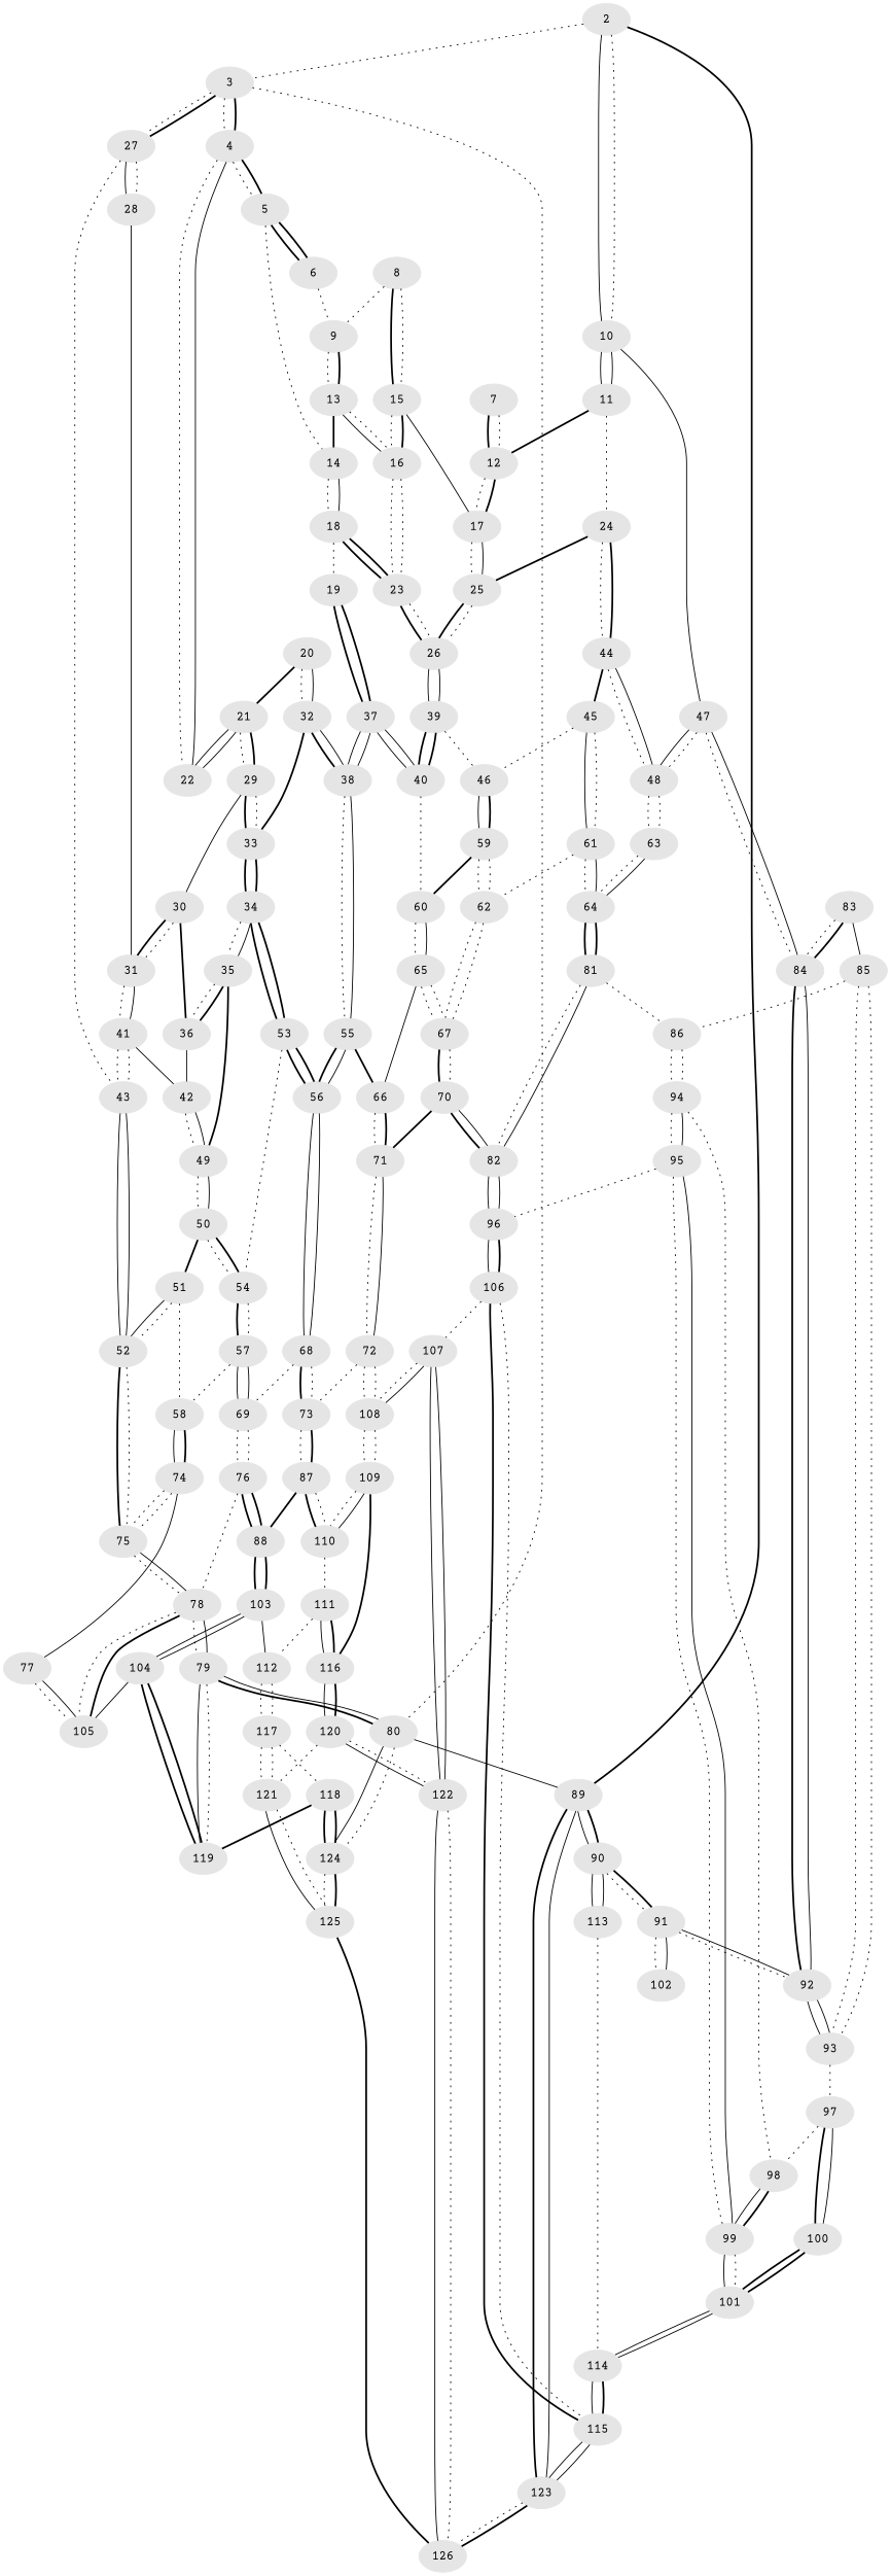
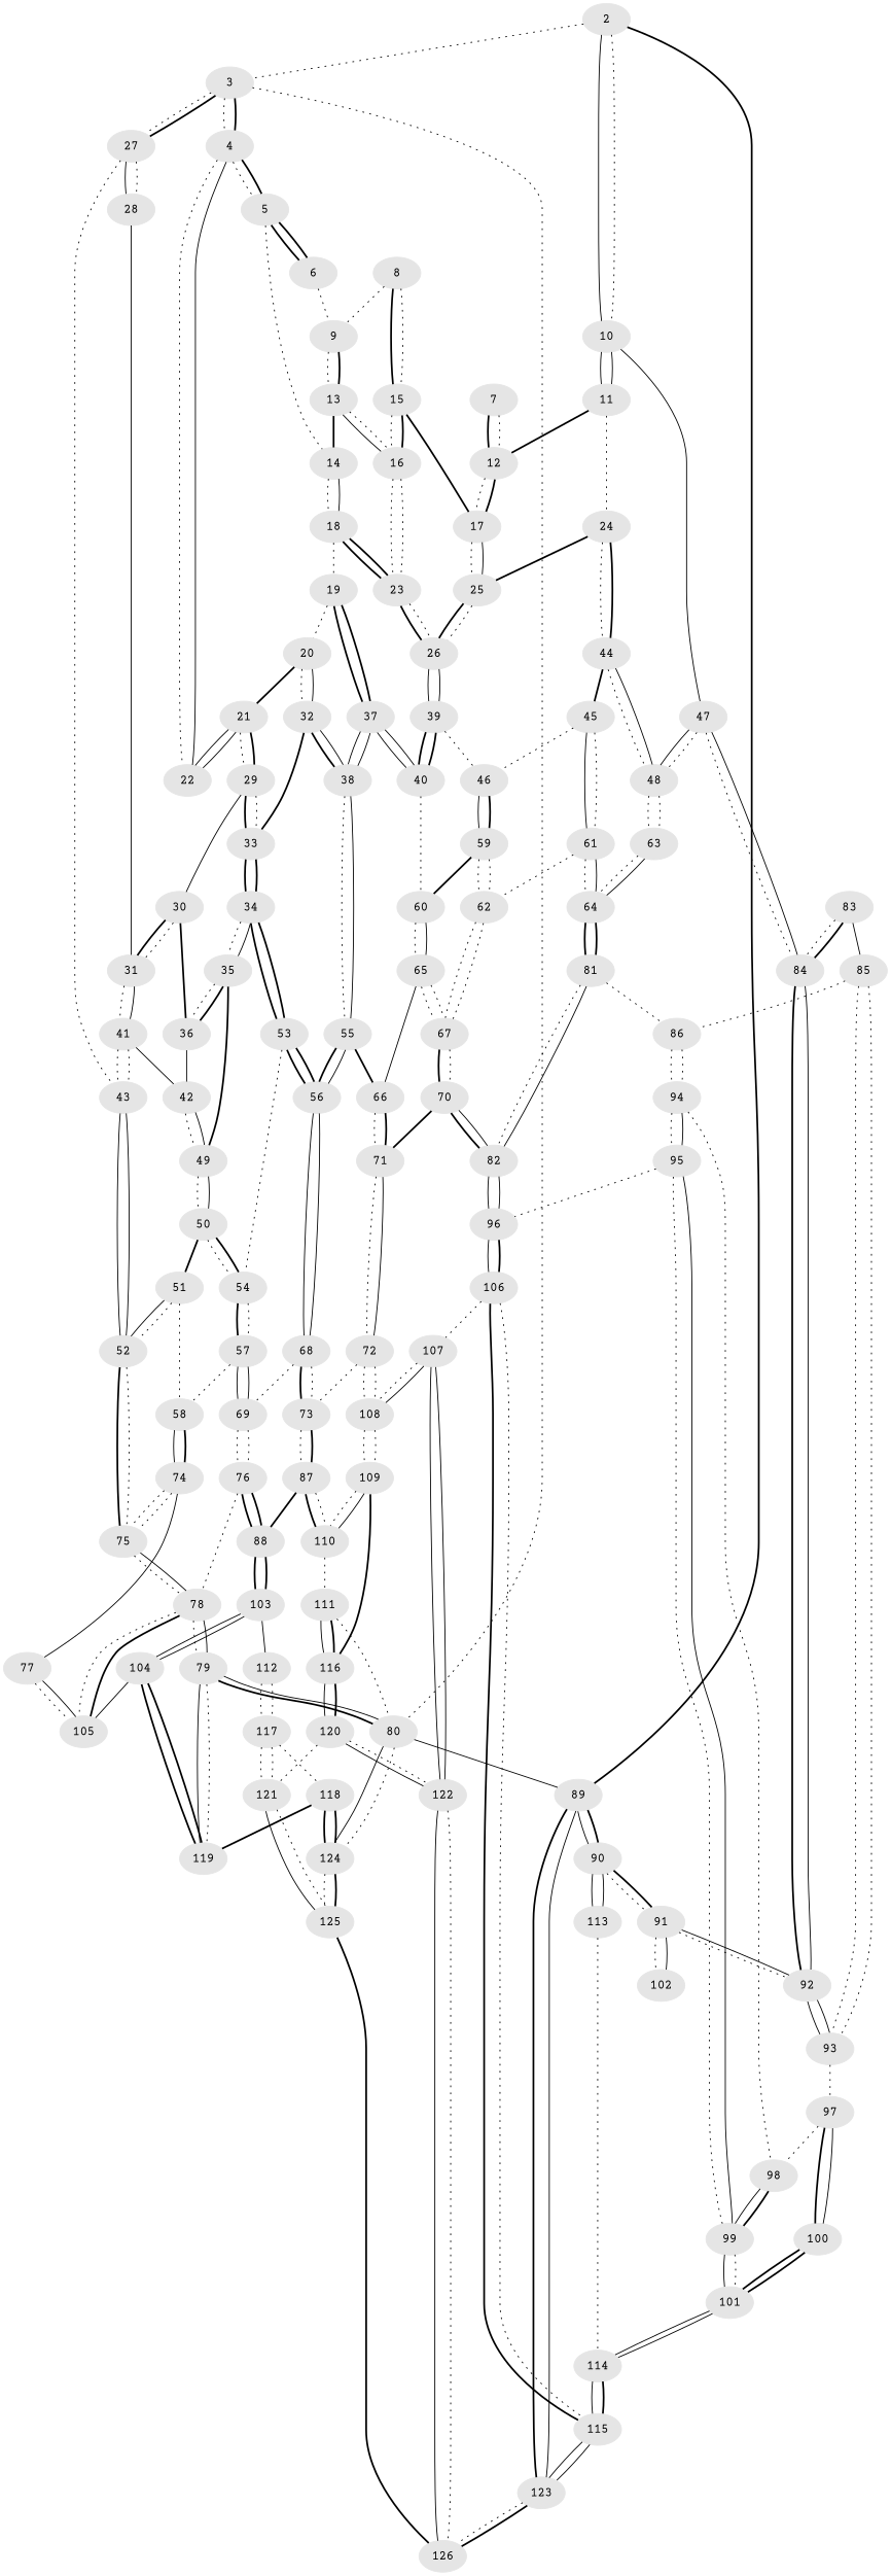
  graph {
    fontname="Courier Prime"
    node [color=gray90 fontname="Courier Prime" style=filled]
    edge [fontname="Courier Prime" style=dotted]
    2
    3
    10
    89
    7
    12
    4
    27
    80
    11
    47
    90
    123
    5
    22
    28
    43
    124
    6
    14
    9
    18
    13
    8
    15
    17
    16
    24
    48
    84
    25
    44
    23
    19
    26
    20
    37
    21
    32
    38
    40
    29
    33
    30
    39
    45
    46
    31
    52
    41
    36
    34
    42
    55
    35
    53
    49
    54
    56
    50
    60
    66
    59
    65
    75
    61
    63
    62
    64
    92
    51
    58
    57
    74
    78
    68
    69
    71
    73
    76
    77
    67
    81
    70
    82
    86
    72
    87
    88
    96
    108
    109
    110
    105
    79
    103
    119
    125
    94
    106
    83
    85
    93
    97
    95
    98
    111
    104
    112
    91
    113
    126
    102
    114
    100
    99
    101
    107
    115
    117
    122
    116
    120
    118
    121
    2 -- 3
    2 -- 10 [style=solid]
    2 -- 10
    2 -- 89 [style=bold]
    3 -- 4
    3 -- 4 [style=bold]
    3 -- 27
    3 -- 27 [style=bold]
    3 -- 80
    10 -- 11 [style=solid]
    10 -- 11 [style=solid]
    10 -- 47 [style=solid]
    89 -- 90 [style=solid]
    89 -- 90 [style=bold]
    89 -- 123 [style=bold]
    89 -- 123 [style=solid]
    7 -- 12 [style=bold]
    7 -- 12
    12 -- 17
    12 -- 17 [style=bold]
    4 -- 5
    4 -- 5 [style=bold]
    4 -- 22
    4 -- 22 [style=solid]
    27 -- 28 [style=solid]
    27 -- 28
    27 -- 43
    80 -- 89 [style=solid]
    80 -- 124 [style=solid]
    80 -- 124
    11 -- 12 [style=bold]
    11 -- 24
    47 -- 48 [style=solid]
    47 -- 48
    47 -- 84
    47 -- 84 [style=solid]
    90 -- 91
    90 -- 91 [style=bold]
    90 -- 113 [style=solid]
    90 -- 113 [style=solid]
    123 -- 126
    123 -- 126 [style=bold]
    5 -- 6 [style=bold]
    5 -- 6 [style=bold]
    5 -- 14
    28 -- 31 [style=solid]
    43 -- 52 [style=solid]
    43 -- 52 [style=solid]
    124 -- 125
    124 -- 125 [style=bold]
    6 -- 9
    14 -- 18
    14 -- 18 [style=solid]
    9 -- 13
    9 -- 13 [style=bold]
    18 -- 23 [style=bold]
    18 -- 23 [style=bold]
    18 -- 19
    13 -- 14 [style=bold]
    13 -- 16 [style=solid]
    13 -- 16
    8 -- 9
    8 -- 15 [style=bold]
    8 -- 15
-   15 -- 17 [style=solid]
+   15 -- 17 [style=bold]
    15 -- 16
    15 -- 16 [style=bold]
    17 -- 25
    17 -- 25 [style=solid]
    16 -- 23
    16 -- 23
    24 -- 25 [style=bold]
    24 -- 44
    24 -- 44 [style=bold]
    48 -- 63
    48 -- 63
    84 -- 92 [style=bold]
    84 -- 92 [style=solid]
    25 -- 26 [style=bold]
    25 -- 26
    44 -- 48
    44 -- 48 [style=solid]
    44 -- 45 [style=bold]
    23 -- 26 [style=bold]
    23 -- 26
+   19 -- 20
    19 -- 37 [style=bold]
    19 -- 37 [style=bold]
    26 -- 39 [style=solid]
    26 -- 39 [style=solid]
    20 -- 21 [style=bold]
    20 -- 32
    20 -- 32 [style=solid]
    37 -- 38 [style=solid]
    37 -- 38 [style=solid]
    37 -- 40 [style=solid]
    37 -- 40 [style=solid]
    21 -- 22 [style=solid]
    21 -- 22 [style=solid]
    21 -- 29
    21 -- 29 [style=bold]
    32 -- 38 [style=bold]
    32 -- 38 [style=solid]
    32 -- 33 [style=bold]
    38 -- 55
    38 -- 55 [style=solid]
    40 -- 60
    29 -- 33 [style=bold]
    29 -- 33
    29 -- 30 [style=solid]
    33 -- 34 [style=bold]
    33 -- 34 [style=bold]
    30 -- 31 [style=bold]
    30 -- 31
    30 -- 36 [style=bold]
    39 -- 40 [style=bold]
    39 -- 40 [style=bold]
    39 -- 46
    45 -- 46
    45 -- 61 [style=solid]
    45 -- 61
    46 -- 59 [style=solid]
    46 -- 59 [style=bold]
    31 -- 41
    31 -- 41 [style=solid]
    52 -- 75 [style=bold]
    52 -- 75
    41 -- 43
    41 -- 43
    41 -- 42 [style=solid]
    36 -- 42 [style=solid]
    34 -- 35
    34 -- 35 [style=solid]
    34 -- 53 [style=bold]
    34 -- 53 [style=bold]
    42 -- 49
    42 -- 49 [style=solid]
    55 -- 56 [style=bold]
    55 -- 56 [style=solid]
    55 -- 66 [style=bold]
    35 -- 36
    35 -- 36 [style=bold]
    35 -- 49 [style=bold]
    53 -- 54
    53 -- 56 [style=bold]
    53 -- 56 [style=bold]
    49 -- 50
    49 -- 50 [style=solid]
    54 -- 57 [style=bold]
    54 -- 57
    56 -- 68 [style=solid]
    56 -- 68 [style=solid]
    50 -- 54
    50 -- 54 [style=bold]
    50 -- 51 [style=bold]
    60 -- 65
    60 -- 65 [style=solid]
    66 -- 71
    66 -- 71 [style=bold]
    59 -- 60 [style=bold]
    59 -- 62
    59 -- 62
    65 -- 66 [style=solid]
    65 -- 67
    65 -- 67
    75 -- 78
    75 -- 78 [style=solid]
    61 -- 62
    61 -- 64
    61 -- 64 [style=solid]
    63 -- 64
    63 -- 64 [style=solid]
    62 -- 67
    62 -- 67
    64 -- 81 [style=bold]
    64 -- 81 [style=bold]
    92 -- 93 [style=solid]
    92 -- 93 [style=solid]
    51 -- 52 [style=solid]
    51 -- 52
    51 -- 58
    58 -- 74 [style=solid]
    58 -- 74 [style=bold]
    57 -- 58
    57 -- 69 [style=solid]
    57 -- 69 [style=solid]
    74 -- 75
    74 -- 75
    74 -- 77 [style=solid]
    78 -- 105
    78 -- 105 [style=bold]
    78 -- 79
    78 -- 79 [style=solid]
    68 -- 69
    68 -- 73 [style=bold]
    68 -- 73
    69 -- 76
    69 -- 76
    71 -- 72
    71 -- 72 [style=solid]
    73 -- 87
    73 -- 87 [style=bold]
    76 -- 78
    76 -- 88 [style=bold]
    76 -- 88 [style=bold]
    77 -- 105
    77 -- 105 [style=solid]
    67 -- 70 [style=bold]
    67 -- 70
    81 -- 82
    81 -- 82 [style=solid]
    81 -- 86
    70 -- 71 [style=bold]
    70 -- 82 [style=bold]
    70 -- 82 [style=solid]
    82 -- 96 [style=solid]
    82 -- 96 [style=solid]
    86 -- 94
    86 -- 94
    72 -- 73
    72 -- 108
    72 -- 108
    87 -- 88 [style=bold]
    87 -- 110 [style=bold]
    87 -- 110
    88 -- 103 [style=bold]
    88 -- 103 [style=bold]
    96 -- 106 [style=solid]
    96 -- 106 [style=bold]
    108 -- 109
    108 -- 109
    109 -- 110
    109 -- 110 [style=solid]
    109 -- 116 [style=bold]
    110 -- 111
    79 -- 80 [style=bold]
    79 -- 80 [style=solid]
    79 -- 119 [style=solid]
    79 -- 119
    103 -- 104 [style=solid]
    103 -- 104 [style=solid]
    103 -- 112 [style=solid]
    125 -- 126 [style=bold]
    94 -- 95
    94 -- 95 [style=solid]
    94 -- 98
    106 -- 107
    106 -- 115 [style=bold]
    106 -- 115
    83 -- 84
    83 -- 84 [style=bold]
    83 -- 85 [style=solid]
    85 -- 86
    85 -- 93
    85 -- 93
    93 -- 97
    97 -- 98
    97 -- 100 [style=bold]
    97 -- 100 [style=solid]
    95 -- 96
    95 -- 99
    95 -- 99 [style=solid]
    98 -- 99 [style=solid]
    98 -- 99 [style=bold]
-   111 -- 112
+   111 -- 80
    111 -- 116 [style=solid]
    111 -- 116 [style=bold]
    104 -- 105 [style=solid]
    104 -- 119 [style=bold]
    104 -- 119 [style=bold]
    112 -- 117
    112 -- 117
    91 -- 92
    91 -- 92 [style=solid]
    91 -- 102
    91 -- 102 [style=solid]
    113 -- 114
    114 -- 115 [style=solid]
    114 -- 115 [style=bold]
    100 -- 101 [style=bold]
    100 -- 101 [style=bold]
    99 -- 101 [style=solid]
    99 -- 101
    101 -- 114 [style=solid]
    101 -- 114 [style=solid]
    107 -- 108
    107 -- 108 [style=solid]
    107 -- 122 [style=solid]
    107 -- 122 [style=solid]
    115 -- 123 [style=solid]
    115 -- 123 [style=solid]
    117 -- 118
    117 -- 121
    117 -- 121
    122 -- 126 [style=solid]
    122 -- 126
    116 -- 120 [style=solid]
    116 -- 120 [style=bold]
    120 -- 122 [style=solid]
    120 -- 122
    120 -- 121
    118 -- 124 [style=bold]
    118 -- 124 [style=bold]
    118 -- 119 [style=bold]
    121 -- 125 [style=solid]
    121 -- 125
  }
